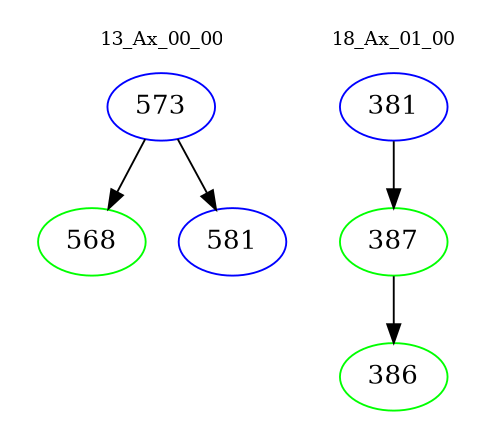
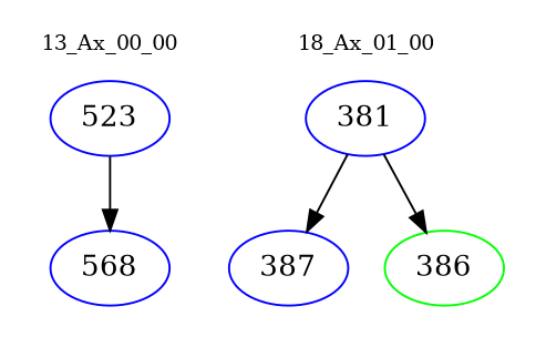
  digraph {
    node [color=blue]
    edge [color=black]
-   n1 [label=573]
-   n2 [color=green label=568]
-   n3 [label=581]
+   n1 [label=523]
+   n2 [label=568]
    n4 [label=381]
-   n5 [color=green label=387]
+   n5 [label=387]
    n6 [color=green label=386]
    subgraph cluster_1 {
      color=white
      fontsize=10
      label="13_Ax_00_00"
      n1
      n2
-     n3
    }
    subgraph cluster_2 {
      color=white
      fontsize=10
      label="18_Ax_01_00"
      n4
      n5
      n6
    }
    n1 -> n2
-   n1 -> n3
    n4 -> n5
-   n5 -> n6
+   n4 -> n6
  }
